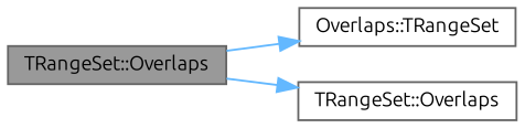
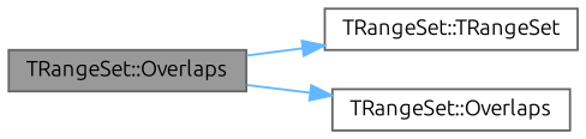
  digraph {
    rankdir=LR
    fontname=Ubuntu
    node [color=grey40 fillcolor=white fontname=Ubuntu fontsize=10 shape=box style=filled]
    edge [color=steelblue1 fontname=Ubuntu fontsize=10 labelfontname=Helvetica labelfontsize=10 style=solid]
    n1 [color=gray40 fillcolor=grey60 fontcolor=black height=0.2 label="TRangeSet::Overlaps" width=0.4]
-   n2 [height=0.2 label="Overlaps::TRangeSet" width=0.4]
+   n2 [height=0.2 label="TRangeSet::TRangeSet" width=0.4]
    n3 [height=0.2 label="TRangeSet::Overlaps" width=0.4]
    n1 -> n2
    n1 -> n3
  }
